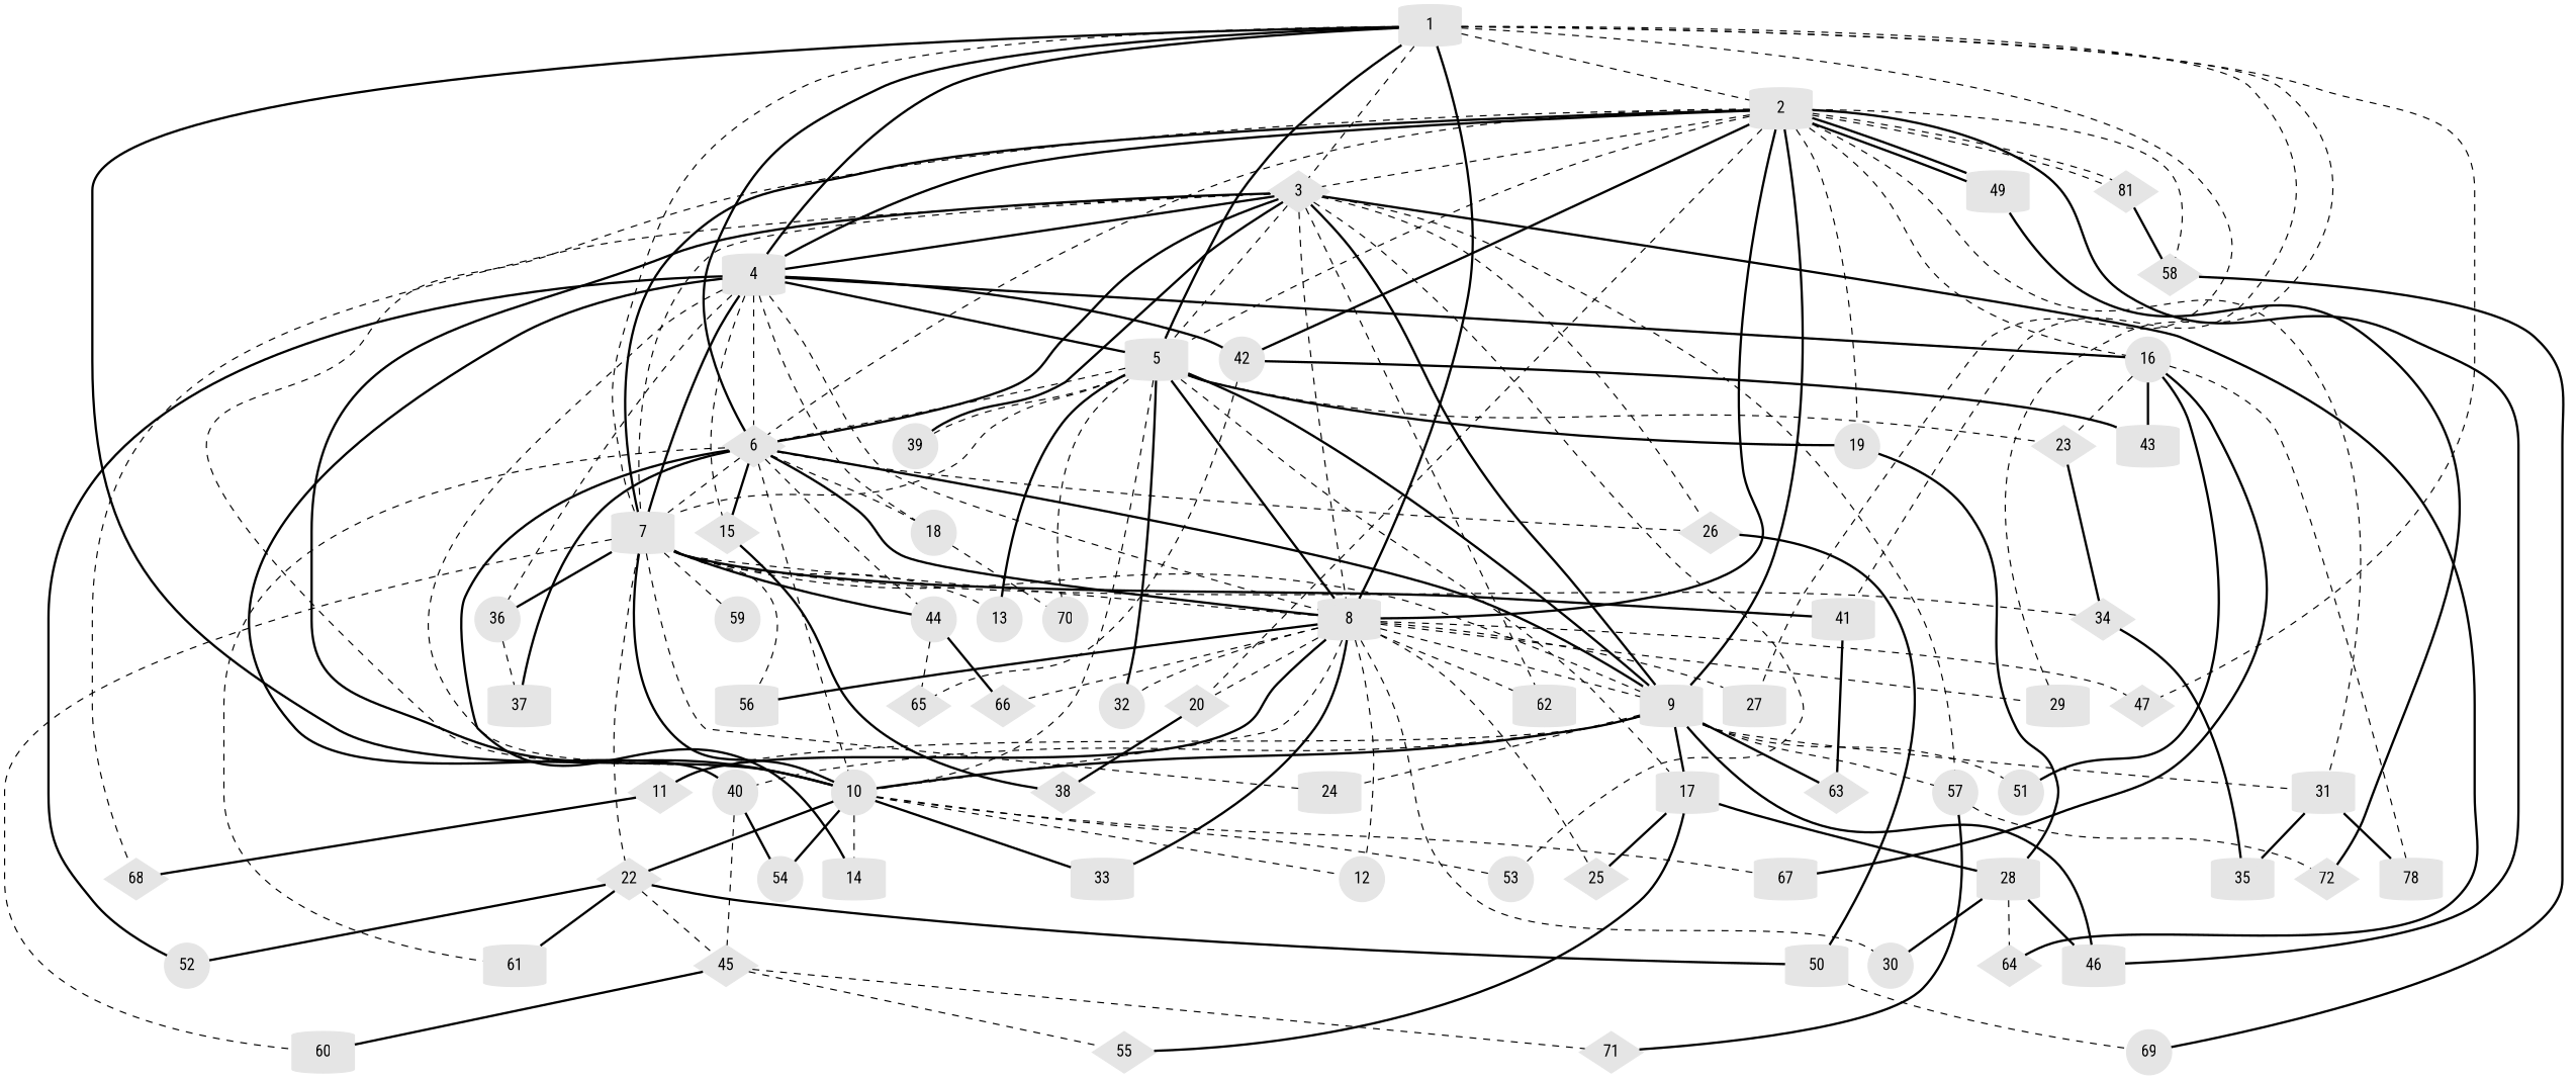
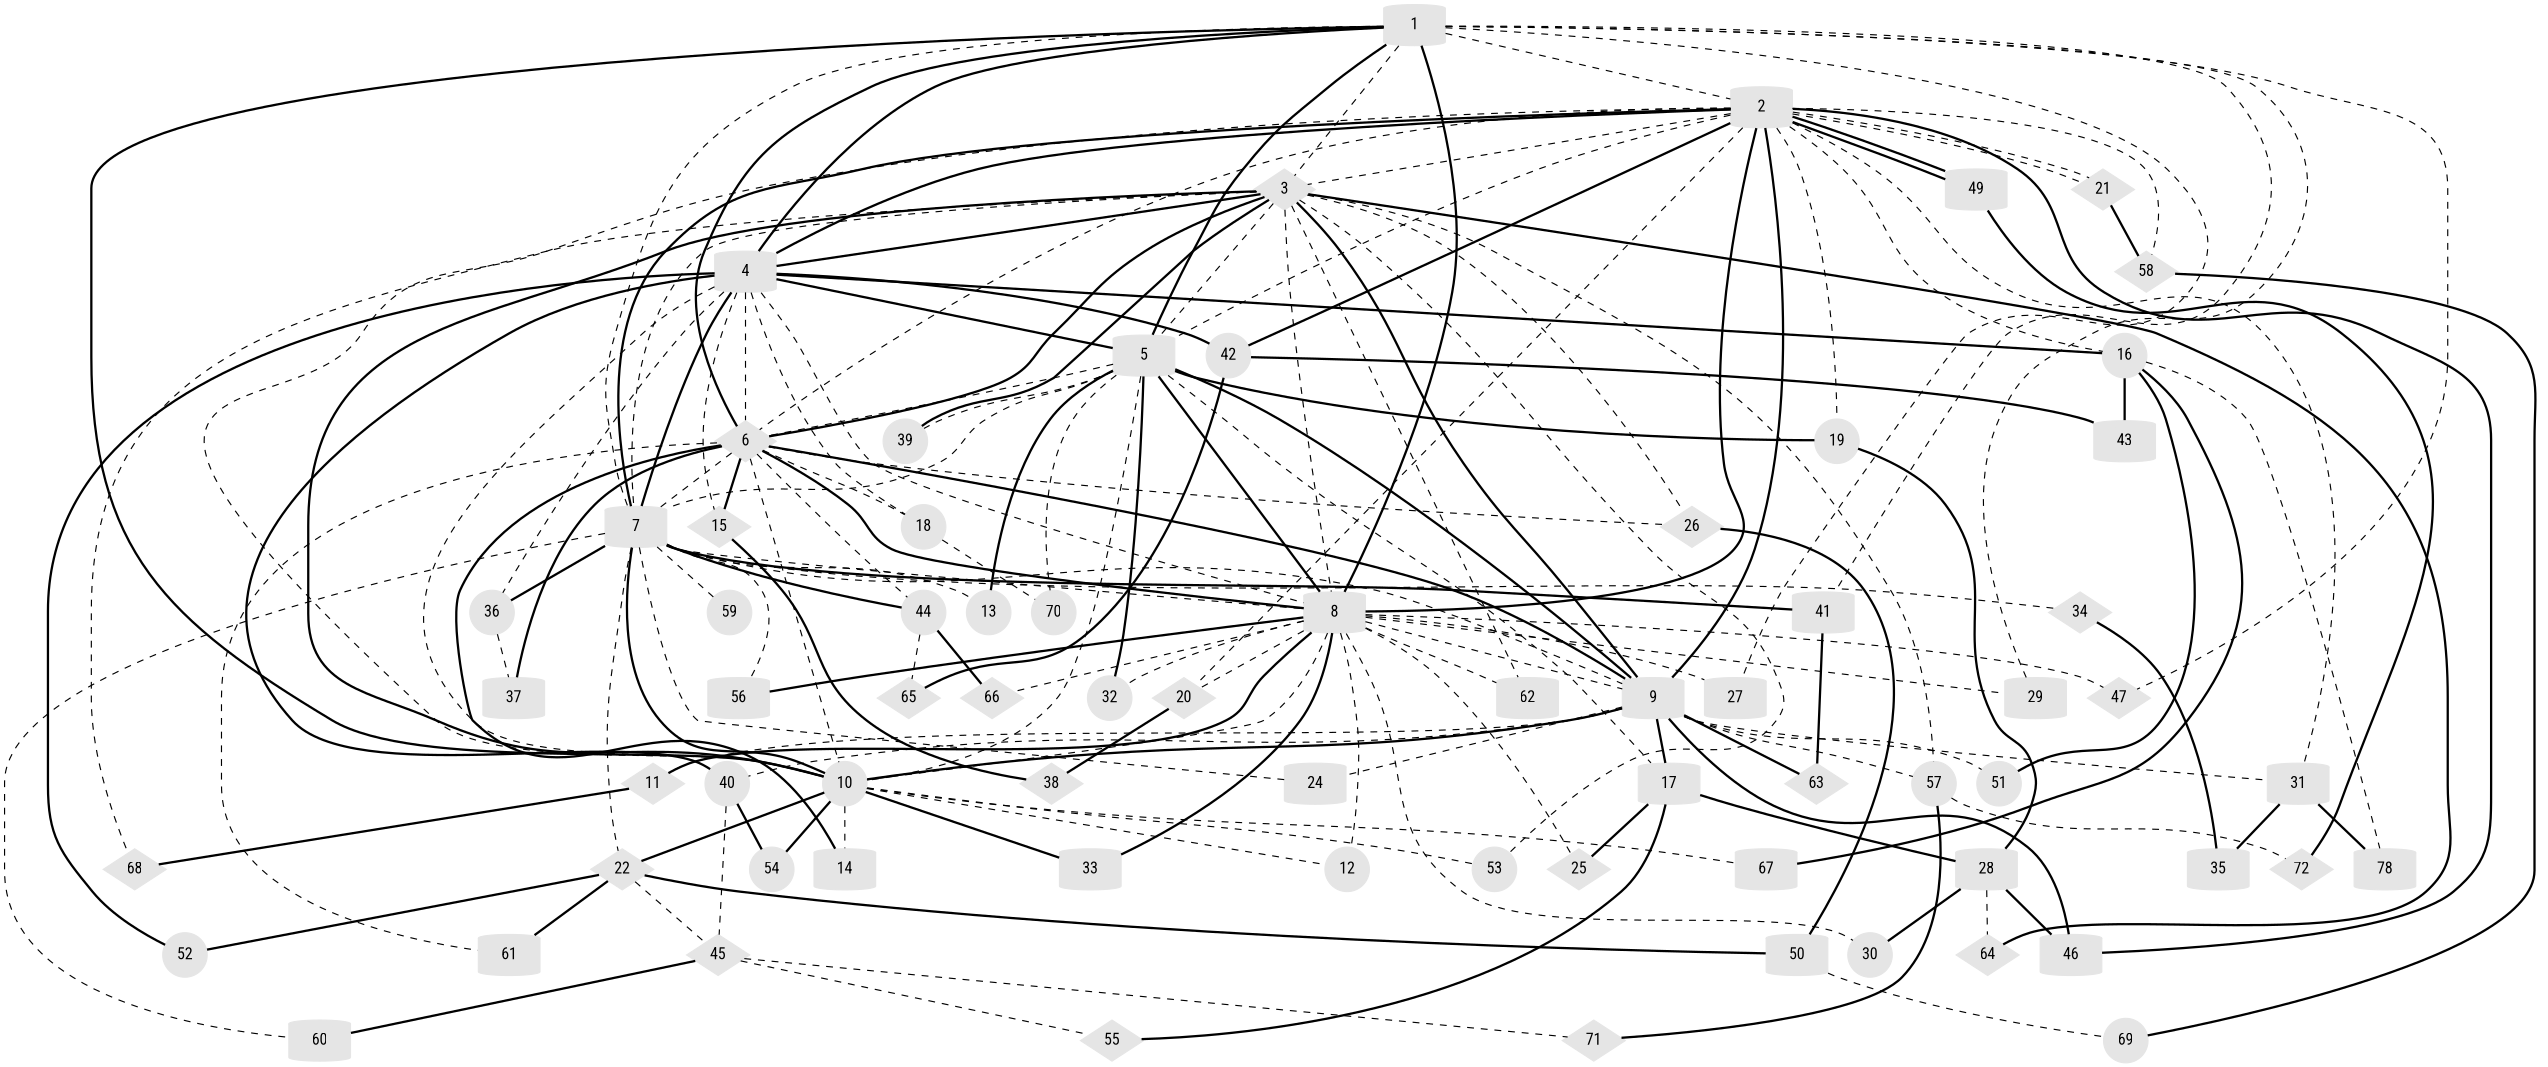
  graph {
    fontname="Roboto Condensed"
    node [color=gray90 fontname="Roboto Condensed" shape=cylinder style=filled]
    edge [fontname="Roboto Condensed" style=dashed]
    1
    2
    3 [shape=diamond]
    4
    5
    6 [shape=diamond]
    7
    8
    10 [shape=circle]
    27
    29
    41
    47 [shape=diamond]
    9
    16 [shape=circle]
    19 [shape=circle]
    20 [shape=diamond]
-   21 [shape=diamond label=81]
+   21 [shape=diamond]
    31
    42 [shape=circle]
    46
    49
    58 [shape=diamond]
    26 [shape=diamond]
    39 [shape=circle]
    53 [shape=circle]
    57 [shape=circle]
    62
    64 [shape=diamond]
    68 [shape=diamond]
    15 [shape=diamond]
    18 [shape=circle]
    36 [shape=circle]
    40 [shape=circle]
    52 [shape=circle]
    17
    13 [shape=circle]
-   23 [shape=diamond]
    32 [shape=circle]
    70 [shape=circle]
    14
    37
    44 [shape=circle]
    61
    22 [shape=diamond]
    24
    34 [shape=diamond]
    56
    59 [shape=circle]
    60
    11 [shape=diamond]
    12 [shape=circle]
    25 [shape=diamond]
    30 [shape=circle]
    33
    66 [shape=diamond]
    51 [shape=circle]
    63 [shape=diamond]
    54 [shape=circle]
    67
    43
    n62 [label=78]
    28
    38 [shape=diamond]
    35
    65 [shape=diamond]
    72 [shape=diamond]
    69 [shape=circle]
    55 [shape=diamond]
    50
    71 [shape=diamond]
    45 [shape=diamond]
    1 -- 2
    1 -- 3
    1 -- 4 [style=bold]
    1 -- 5 [style=bold]
    1 -- 6 [style=bold]
    1 -- 7
    1 -- 8 [style=bold]
    1 -- 10 [style=bold]
    1 -- 27
    1 -- 29
    1 -- 41
    1 -- 47
    2 -- 3
    2 -- 4 [style=bold]
    2 -- 5
    2 -- 6
    2 -- 7 [style=bold]
    2 -- 8 [style=bold]
    2 -- 10
    2 -- 9 [style=bold]
    2 -- 16
    2 -- 19
    2 -- 20
    2 -- 21
    2 -- 21
    2 -- 31
    2 -- 42 [style=bold]
    2 -- 46 [style=bold]
    2 -- 49 [style=bold]
    2 -- 49 [style=bold]
    2 -- 58
    3 -- 4 [style=bold]
    3 -- 5
    3 -- 6 [style=bold]
    3 -- 7
    3 -- 8
    3 -- 10 [style=bold]
    3 -- 9 [style=bold]
    3 -- 26
    3 -- 39 [style=bold]
    3 -- 53
    3 -- 57
    3 -- 62
    3 -- 64 [style=bold]
    3 -- 68
    4 -- 5 [style=bold]
    4 -- 6
    4 -- 7 [style=bold]
    4 -- 8
    4 -- 10
    4 -- 16 [style=bold]
    4 -- 42 [style=bold]
    4 -- 15
    4 -- 18
    4 -- 36
    4 -- 40 [style=bold]
    4 -- 52 [style=bold]
    5 -- 6
    5 -- 7
    5 -- 8 [style=bold]
    5 -- 10
    5 -- 9 [style=bold]
    5 -- 19 [style=bold]
    5 -- 39
    5 -- 17
    5 -- 13 [style=bold]
-   5 -- 23
    5 -- 32 [style=bold]
    5 -- 70
    6 -- 7
    6 -- 8 [style=bold]
    6 -- 10
    6 -- 9 [style=bold]
    6 -- 26
    6 -- 15 [style=bold]
    6 -- 18
    6 -- 14 [style=bold]
    6 -- 37 [style=bold]
    6 -- 44
    6 -- 61
    7 -- 8
    7 -- 10 [style=bold]
    7 -- 41 [style=bold]
    7 -- 9
    7 -- 36 [style=bold]
    7 -- 13
    7 -- 44 [style=bold]
    7 -- 22
    7 -- 24
    7 -- 34
    7 -- 56
    7 -- 59
    7 -- 60
    8 -- 10
    8 -- 27
    8 -- 29
    8 -- 47
    8 -- 9
    8 -- 20
    8 -- 62
    8 -- 32
    8 -- 56 [style=bold]
    8 -- 11 [style=bold]
    8 -- 12
    8 -- 25
    8 -- 30
    8 -- 33 [style=bold]
    8 -- 66
    10 -- 53
    10 -- 14
    10 -- 22 [style=bold]
    10 -- 12
    10 -- 33 [style=bold]
    10 -- 54 [style=bold]
    10 -- 67
    41 -- 63 [style=bold]
    9 -- 10 [style=bold]
    9 -- 31
    9 -- 46 [style=bold]
    9 -- 57
    9 -- 40
    9 -- 17 [style=bold]
    9 -- 24
    9 -- 11
    9 -- 51
    9 -- 63 [style=bold]
-   16 -- 23
    16 -- 51 [style=bold]
    16 -- 67 [style=bold]
    16 -- 43 [style=bold]
    16 -- n62
    19 -- 28 [style=bold]
    20 -- 38 [style=bold]
    21 -- 58 [style=bold]
    31 -- n62 [style=bold]
    31 -- 35 [style=bold]
    42 -- 43 [style=bold]
-   42 -- 65
+   42 -- 65 [style=bold]
    49 -- 72 [style=bold]
    58 -- 69 [style=bold]
    26 -- 50 [style=bold]
    57 -- 72
    57 -- 71 [style=bold]
    15 -- 38 [style=bold]
    18 -- 70
    36 -- 37
    40 -- 54 [style=bold]
    40 -- 45
    17 -- 25 [style=bold]
    17 -- 28 [style=bold]
    17 -- 55 [style=bold]
-   23 -- 34 [style=bold]
    44 -- 66 [style=bold]
    44 -- 65
    22 -- 52 [style=bold]
    22 -- 61 [style=bold]
    22 -- 50 [style=bold]
    22 -- 45
    34 -- 35 [style=bold]
    11 -- 68 [style=bold]
    28 -- 46 [style=bold]
    28 -- 64
    28 -- 30 [style=bold]
    50 -- 69
    45 -- 60 [style=bold]
    45 -- 55
    45 -- 71
  }
